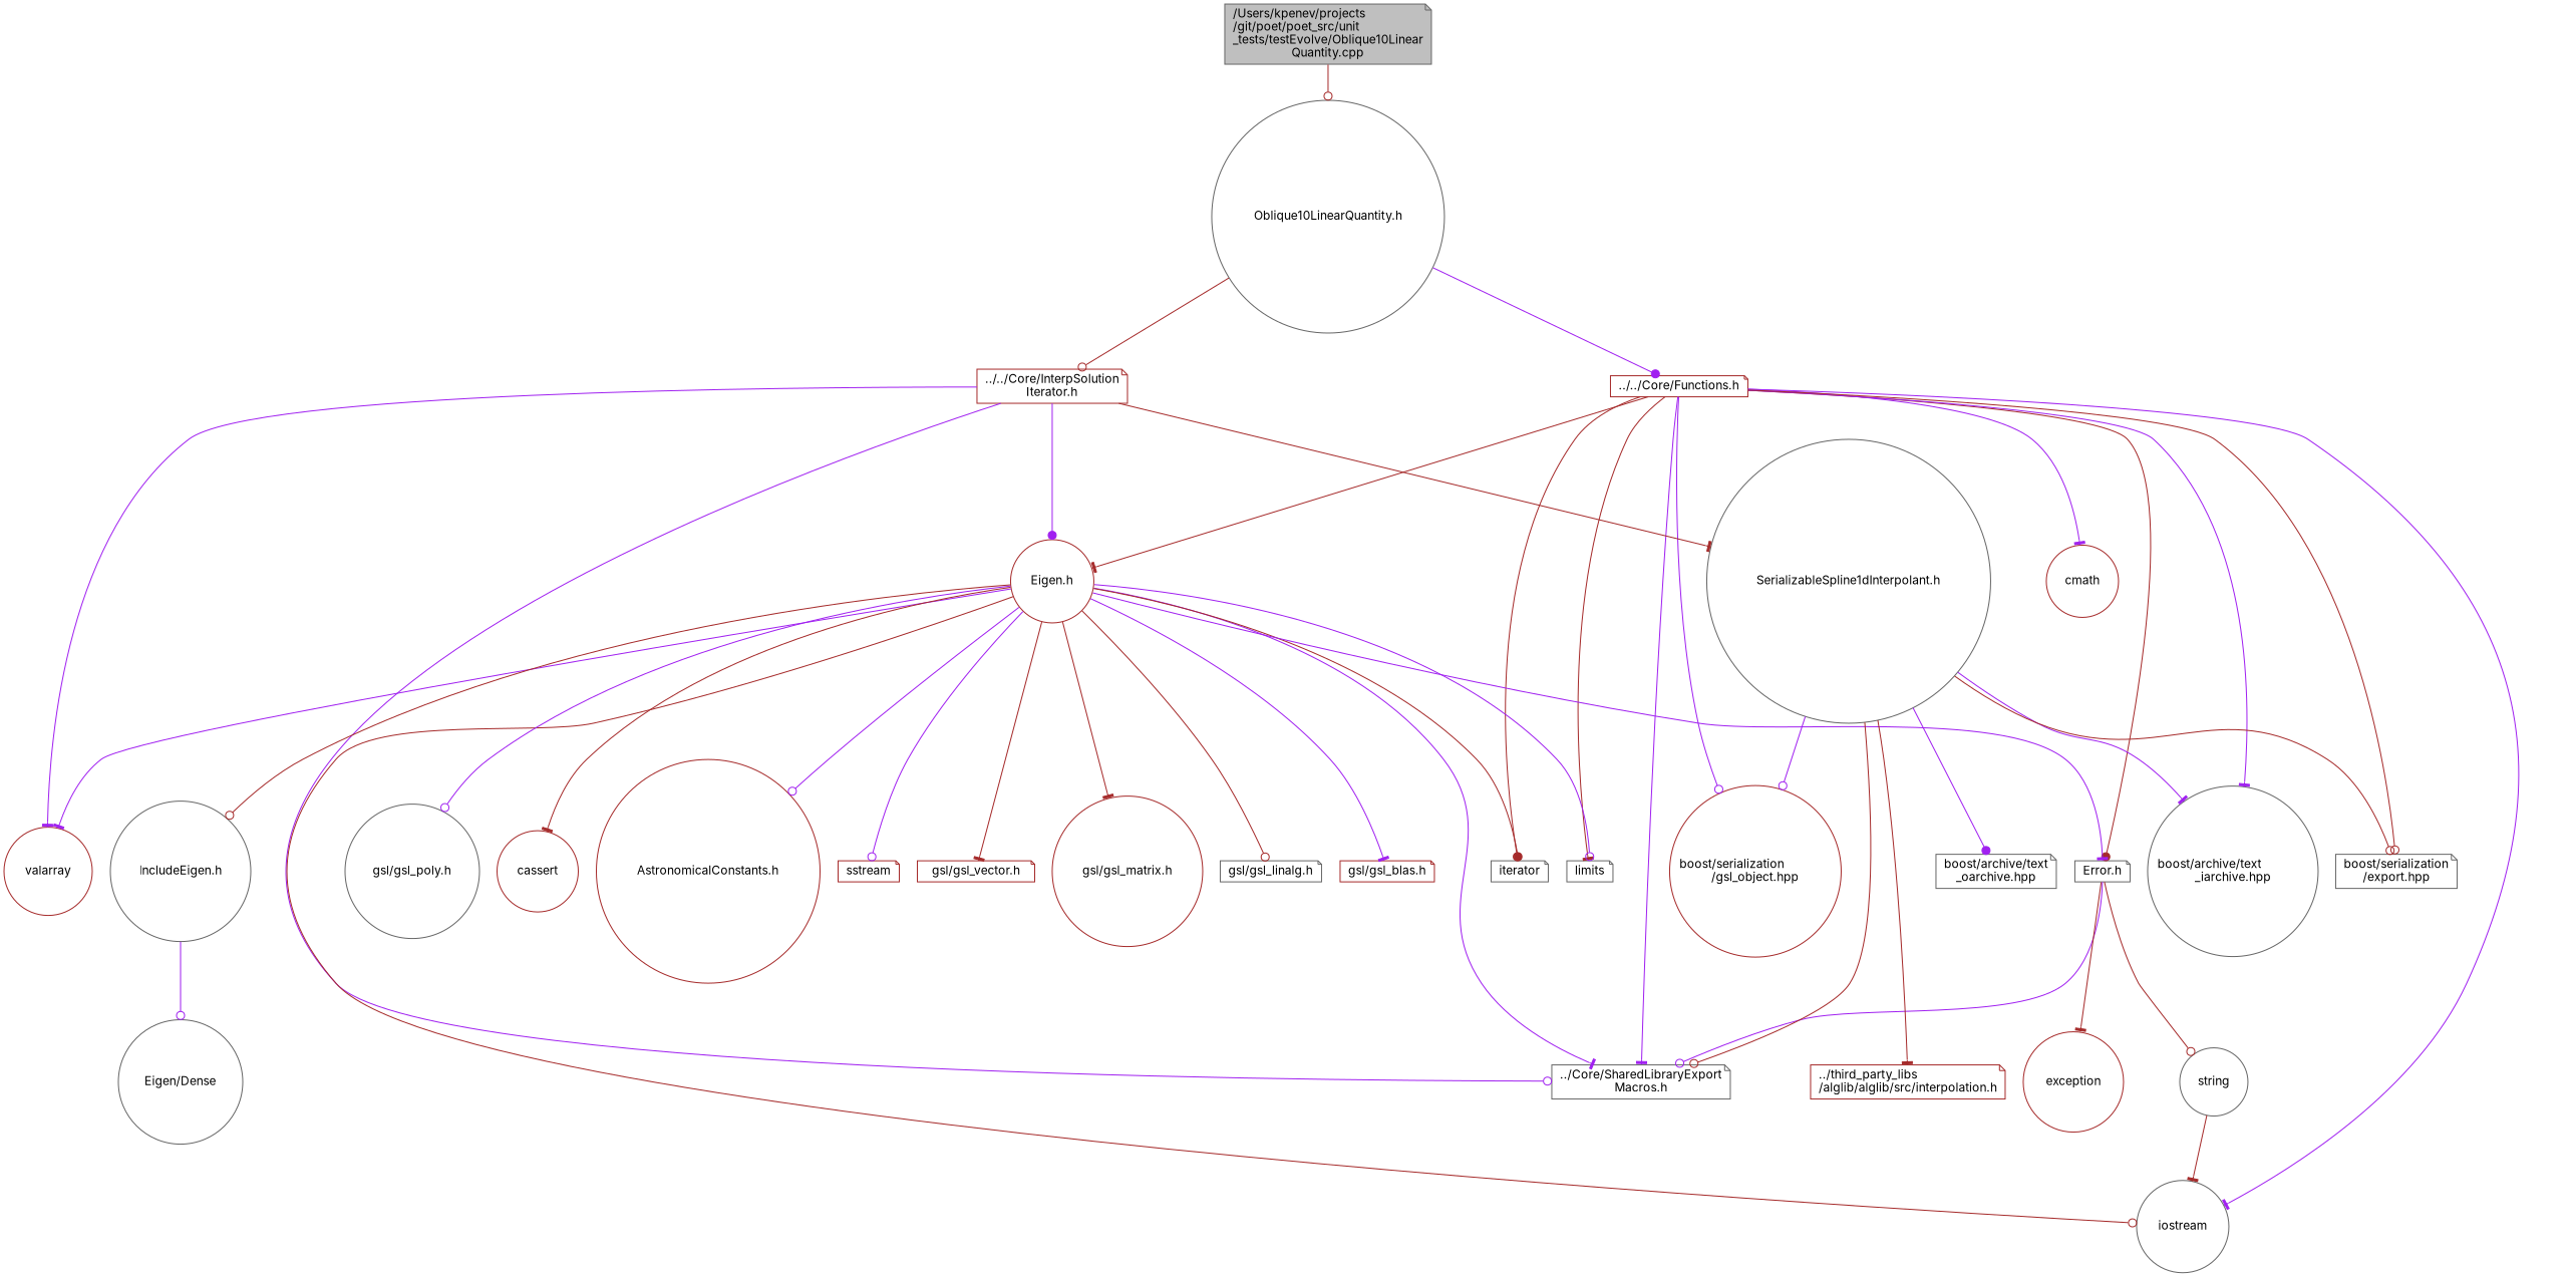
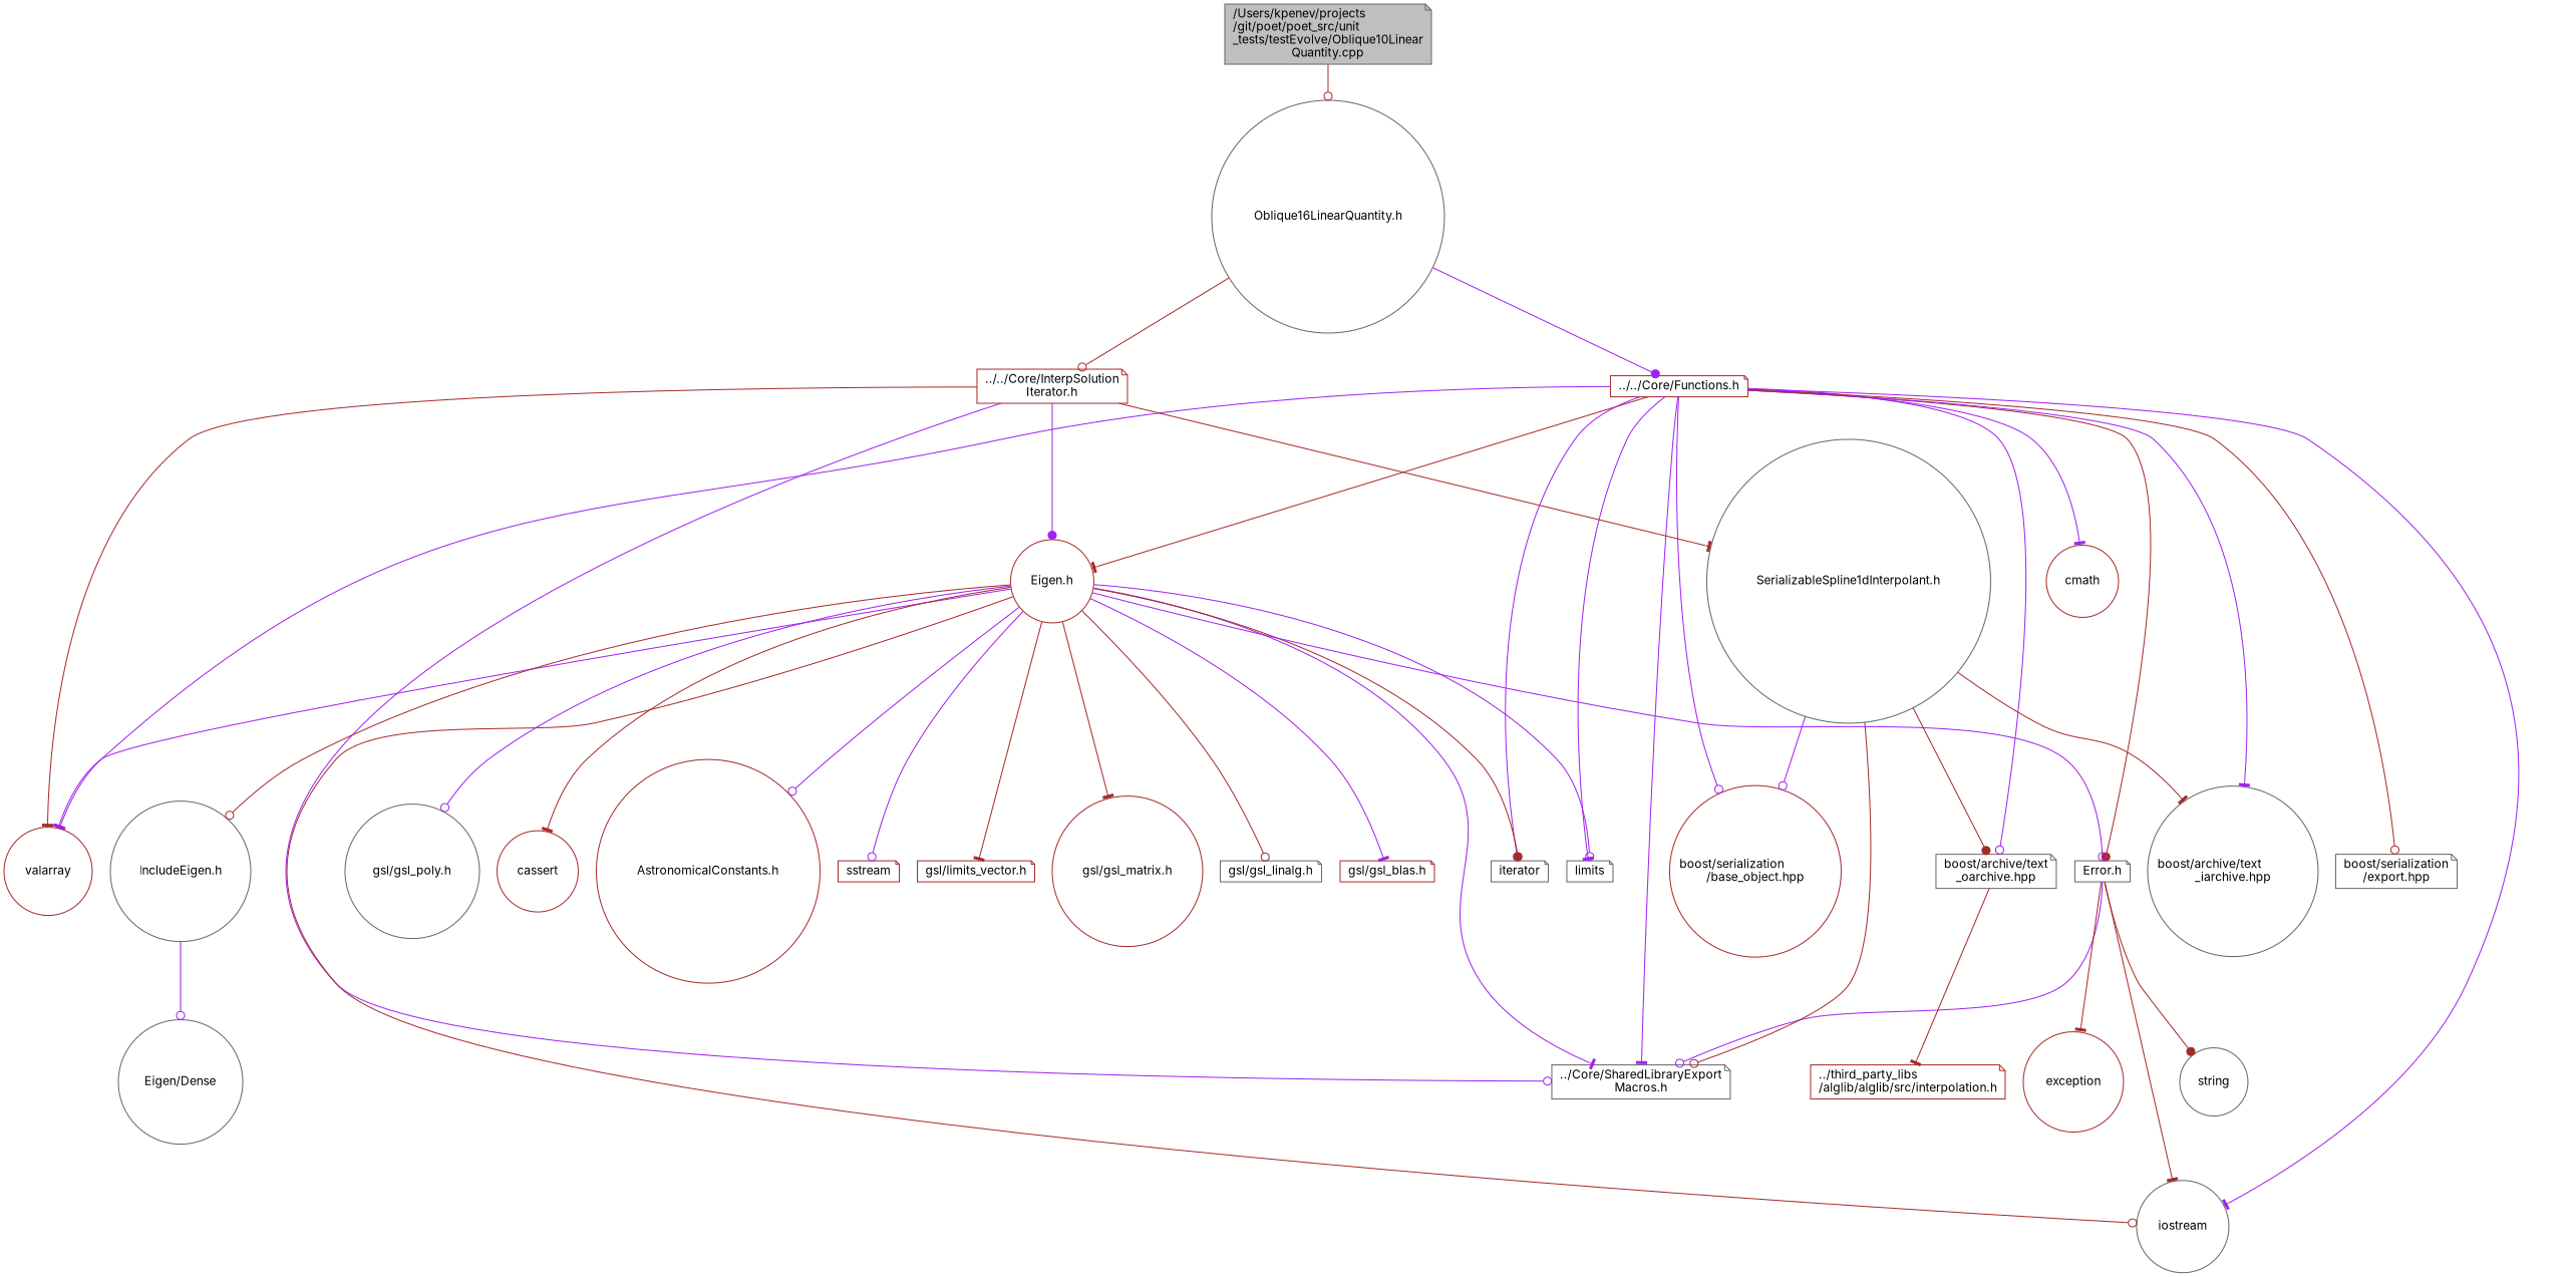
  digraph {
    fontname=Inter
    node [color=gray40 fillcolor=white fontname=Inter fontsize=12 shape=circle style=filled]
    edge [arrowhead=odot color=purple fontname=Inter fontsize=12 labelfontname=Helvetica labelfontsize=12 style=solid]
    n1 [fillcolor=grey75 fontcolor=black height=0.2 label="/Users/kpenev/projects\l/git/poet/poet_src/unit\l_tests/testEvolve/Oblique10Linear\lQuantity.cpp" shape=note width=0.4]
-   n2 [height=0.2 label="Oblique10LinearQuantity.h" width=0.4]
+   n2 [height=0.2 label="Oblique16LinearQuantity.h" width=0.4]
    n3 [color=brown height=0.2 label="../../Core/Functions.h" shape=note width=0.4]
    n4 [color=brown height=0.2 label="../../Core/InterpSolution\lIterator.h" shape=note width=0.4]
    n5 [height=0.2 label="../Core/SharedLibraryExport\lMacros.h" shape=note width=0.4]
    n6 [color=brown height=0.2 label="Eigen.h" width=0.4]
    n7 [color=brown height=0.2 label=valarray width=0.4]
    n8 [height=0.2 label=limits shape=note width=0.4]
    n9 [height=0.2 label=iostream width=0.4]
    n10 [height=0.2 label=iterator shape=note width=0.4]
    n11 [height=0.2 label="Error.h" shape=note width=0.4]
    n12 [color=brown height=0.2 label=cmath width=0.4]
-   n13 [color=brown height=0.2 label="boost/serialization\l/gsl_object.hpp" width=0.4]
+   n13 [color=brown height=0.2 label="boost/serialization\l/base_object.hpp" width=0.4]
    n14 [height=0.2 label="boost/archive/text\l_oarchive.hpp" shape=note width=0.4]
    n15 [height=0.2 label="boost/archive/text\l_iarchive.hpp" width=0.4]
    n16 [height=0.2 label="boost/serialization\l/export.hpp" shape=note width=0.4]
    n17 [height=0.2 label="SerializableSpline1dInterpolant.h" width=0.4]
    n18 [color=brown height=0.2 label=sstream shape=note width=0.4]
-   n19 [color=brown height=0.2 label="gsl/gsl_vector.h" shape=note width=0.4]
+   n19 [color=brown height=0.2 label="gsl/limits_vector.h" shape=note width=0.4]
    n20 [color=brown height=0.2 label="gsl/gsl_matrix.h" width=0.4]
    n21 [height=0.2 label="gsl/gsl_linalg.h" shape=note width=0.4]
    n22 [color=brown height=0.2 label="gsl/gsl_blas.h" shape=note width=0.4]
    n23 [height=0.2 label="gsl/gsl_poly.h" width=0.4]
    n24 [color=brown height=0.2 label=cassert width=0.4]
    n25 [color=brown height=0.2 label="AstronomicalConstants.h" width=0.4]
    n26 [height=0.2 label="IncludeEigen.h" width=0.4]
    n27 [color=brown height=0.2 label=exception width=0.4]
    n28 [height=0.2 label=string width=0.4]
    n29 [height=0.2 label="Eigen/Dense" width=0.4]
    n30 [color=brown height=0.2 label="../third_party_libs\l/alglib/alglib/src/interpolation.h" shape=note width=0.4]
    n1 -> n2 [color=brown]
    n2 -> n3 [arrowhead=dot]
    n2 -> n4 [color=brown]
    n3 -> n5 [arrowhead=tee]
    n3 -> n6 [arrowhead=tee color=brown]
-   n3 -> n8 [arrowhead=tee color=brown]
+   n3 -> n7 [arrowhead=tee]
+   n3 -> n8 [arrowhead=tee]
    n3 -> n9 [arrowhead=tee]
-   n3 -> n10 [color=brown]
+   n3 -> n10
    n3 -> n11 [arrowhead=dot color=brown]
    n3 -> n12 [arrowhead=tee]
    n3 -> n13
+   n3 -> n14
    n3 -> n15 [arrowhead=tee]
    n3 -> n16 [color=brown]
    n4 -> n5
    n4 -> n6 [arrowhead=dot]
-   n4 -> n7 [arrowhead=tee]
+   n4 -> n7 [arrowhead=tee color=brown]
    n4 -> n17 [arrowhead=tee color=brown]
    n6 -> n5 [arrowhead=tee]
    n6 -> n7 [arrowhead=tee]
    n6 -> n8
    n6 -> n9 [color=brown]
    n6 -> n10 [arrowhead=dot color=brown]
-   n6 -> n11 [arrowhead=tee]
+   n6 -> n11
    n6 -> n18
    n6 -> n19 [arrowhead=tee color=brown]
    n6 -> n20 [arrowhead=tee color=brown]
    n6 -> n21 [color=brown]
    n6 -> n22 [arrowhead=tee]
    n6 -> n23
    n6 -> n24 [arrowhead=tee color=brown]
    n6 -> n25
    n6 -> n26 [color=brown]
    n11 -> n5
-   n28 -> n9 [arrowhead=tee color=brown]
+   n11 -> n9 [arrowhead=tee color=brown]
    n11 -> n27 [arrowhead=tee color=brown]
-   n11 -> n28 [color=brown]
+   n11 -> n28 [arrowhead=dot color=brown]
    n17 -> n5 [color=brown]
    n17 -> n13
-   n17 -> n14 [arrowhead=dot]
-   n17 -> n15 [arrowhead=tee]
-   n17 -> n16 [color=brown]
-   n17 -> n30 [arrowhead=tee color=brown]
+   n17 -> n14 [arrowhead=dot color=brown]
+   n17 -> n15 [arrowhead=tee color=brown]
+   n14 -> n30 [arrowhead=tee color=brown]
    n26 -> n29
  }
